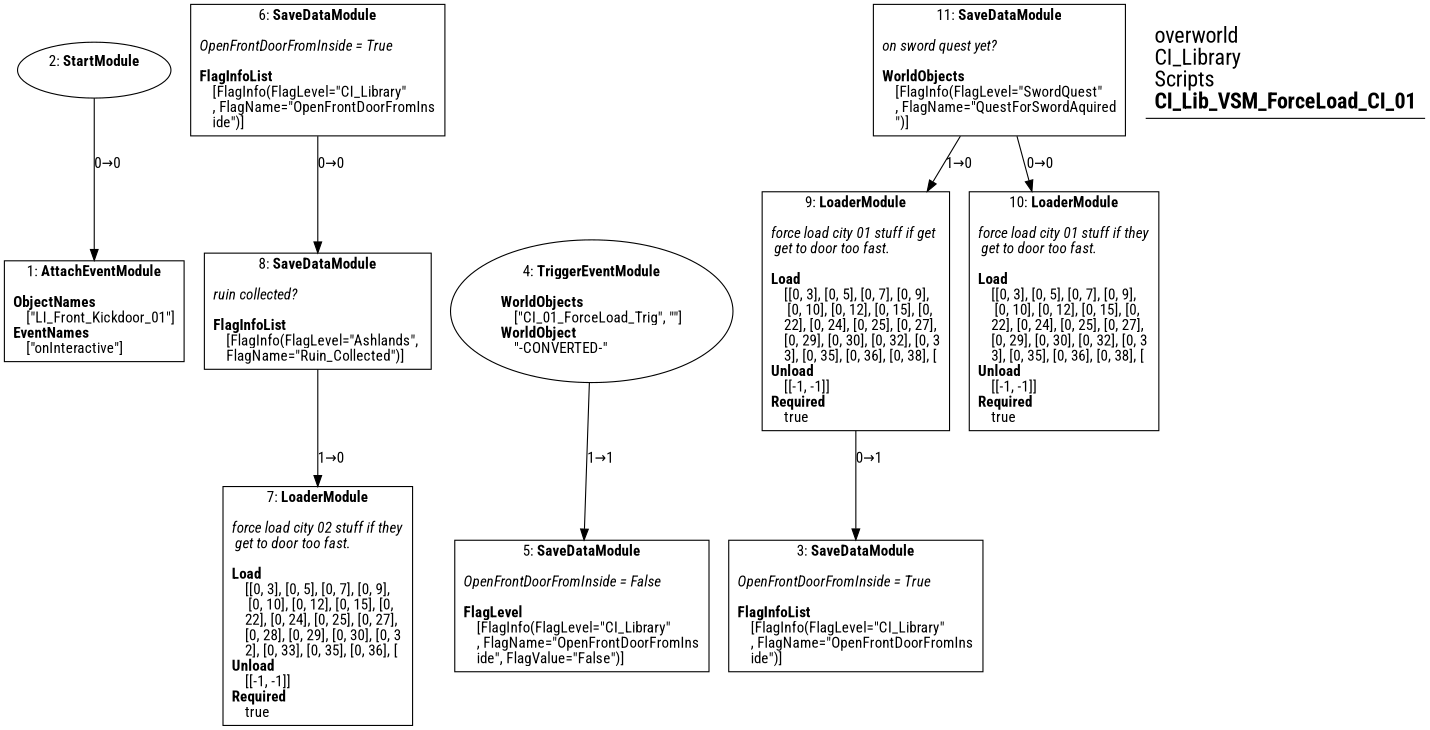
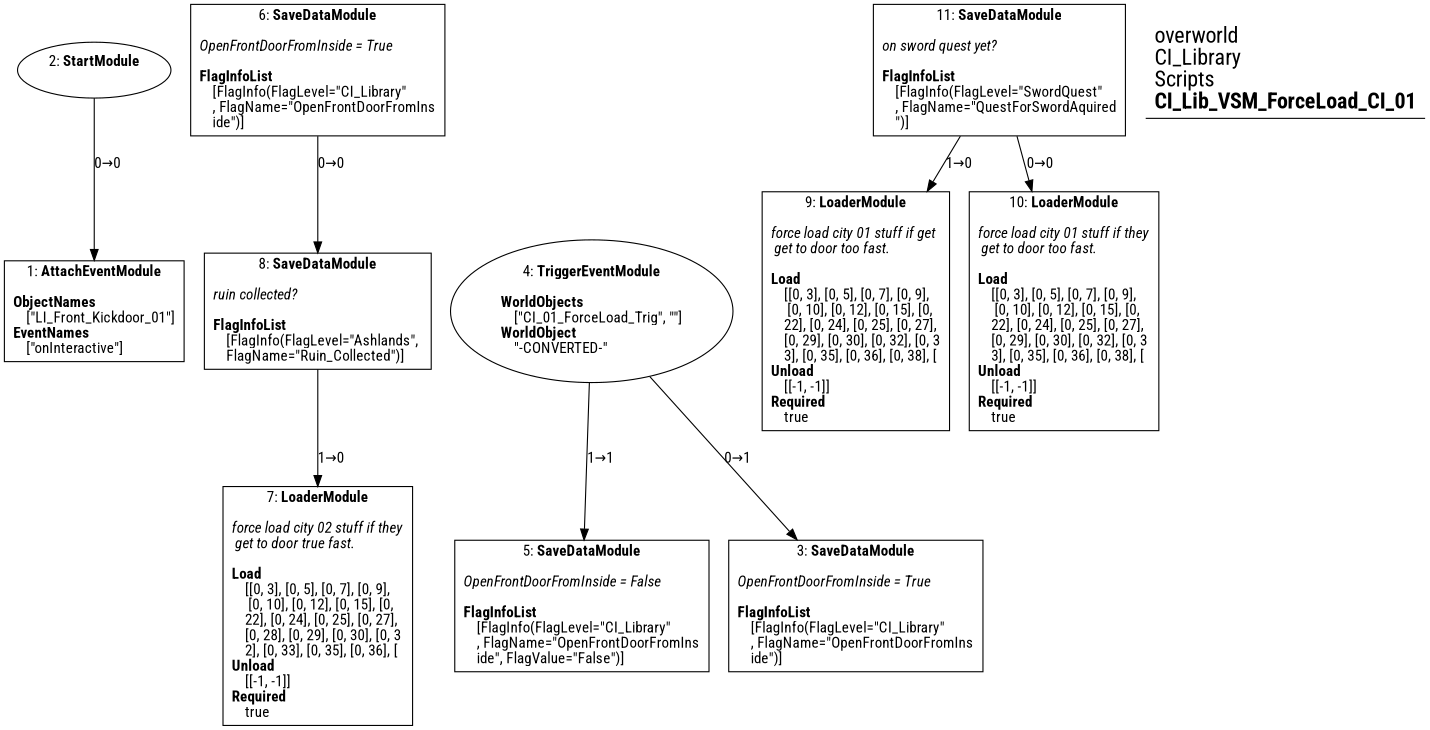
  digraph {
    fontname="Roboto Condensed"
    splines=spline
    node [fontname="Roboto Condensed" shape=box]
    edge [fontname="Roboto Condensed"]
    n1 [label=<1: <b>AttachEventModule</b><br/><br/><b>ObjectNames</b><br align="left"/>    [&quot;LI_Front_Kickdoor_01&quot;]<br align="left"/><b>EventNames</b><br align="left"/>    [&quot;onInteractive&quot;]<br align="left"/>>]
    n2 [label=<6: <b>SaveDataModule</b><br/><br/><i>OpenFrontDoorFromInside = True<br align="left"/></i><br align="left"/><b>FlagInfoList</b><br align="left"/>    [FlagInfo(FlagLevel=&quot;CI_Library&quot;<br align="left"/>    , FlagName=&quot;OpenFrontDoorFromIns<br align="left"/>    ide&quot;)]<br align="left"/>>]
    n3 [label=<8: <b>SaveDataModule</b><br/><br/><i>ruin collected?<br align="left"/></i><br align="left"/><b>FlagInfoList</b><br align="left"/>    [FlagInfo(FlagLevel=&quot;Ashlands&quot;, <br align="left"/>    FlagName=&quot;Ruin_Collected&quot;)]<br align="left"/>>]
-   n4 [label=<7: <b>LoaderModule</b><br/><br/><i>force load city 02 stuff if they<br align="left"/> get to door too fast.<br align="left"/></i><br align="left"/><b>Load</b><br align="left"/>    [[0, 3], [0, 5], [0, 7], [0, 9],<br align="left"/>     [0, 10], [0, 12], [0, 15], [0, <br align="left"/>    22], [0, 24], [0, 25], [0, 27], <br align="left"/>    [0, 28], [0, 29], [0, 30], [0, 3<br align="left"/>    2], [0, 33], [0, 35], [0, 36], [<br align="left"/><b>Unload</b><br align="left"/>    [[-1, -1]]<br align="left"/><b>Required</b><br align="left"/>    true<br align="left"/>>]
+   n4 [label=<7: <b>LoaderModule</b><br/><br/><i>force load city 02 stuff if they<br align="left"/> get to door true fast.<br align="left"/></i><br align="left"/><b>Load</b><br align="left"/>    [[0, 3], [0, 5], [0, 7], [0, 9],<br align="left"/>     [0, 10], [0, 12], [0, 15], [0, <br align="left"/>    22], [0, 24], [0, 25], [0, 27], <br align="left"/>    [0, 28], [0, 29], [0, 30], [0, 3<br align="left"/>    2], [0, 33], [0, 35], [0, 36], [<br align="left"/><b>Unload</b><br align="left"/>    [[-1, -1]]<br align="left"/><b>Required</b><br align="left"/>    true<br align="left"/>>]
    n5 [label=<2: <b>StartModule</b><br/><br/>> shape=oval]
    n6 [label=<3: <b>SaveDataModule</b><br/><br/><i>OpenFrontDoorFromInside = True<br align="left"/></i><br align="left"/><b>FlagInfoList</b><br align="left"/>    [FlagInfo(FlagLevel=&quot;CI_Library&quot;<br align="left"/>    , FlagName=&quot;OpenFrontDoorFromIns<br align="left"/>    ide&quot;)]<br align="left"/>>]
    n7 [label=<4: <b>TriggerEventModule</b><br/><br/><b>WorldObjects</b><br align="left"/>    [&quot;CI_01_ForceLoad_Trig&quot;, &quot;&quot;]<br align="left"/><b>WorldObject</b><br align="left"/>    &quot;-CONVERTED-&quot;<br align="left"/>> shape=oval]
-   n8 [label=<5: <b>SaveDataModule</b><br/><br/><i>OpenFrontDoorFromInside = False<br align="left"/></i><br align="left"/><b>FlagLevel</b><br align="left"/>    [FlagInfo(FlagLevel=&quot;CI_Library&quot;<br align="left"/>    , FlagName=&quot;OpenFrontDoorFromIns<br align="left"/>    ide&quot;, FlagValue=&quot;False&quot;)]<br align="left"/>>]
-   n9 [label=<11: <b>SaveDataModule</b><br/><br/><i>on sword quest yet?<br align="left"/></i><br align="left"/><b>WorldObjects</b><br align="left"/>    [FlagInfo(FlagLevel=&quot;SwordQuest&quot;<br align="left"/>    , FlagName=&quot;QuestForSwordAquired<br align="left"/>    &quot;)]<br align="left"/>>]
+   n8 [label=<5: <b>SaveDataModule</b><br/><br/><i>OpenFrontDoorFromInside = False<br align="left"/></i><br align="left"/><b>FlagInfoList</b><br align="left"/>    [FlagInfo(FlagLevel=&quot;CI_Library&quot;<br align="left"/>    , FlagName=&quot;OpenFrontDoorFromIns<br align="left"/>    ide&quot;, FlagValue=&quot;False&quot;)]<br align="left"/>>]
+   n9 [label=<11: <b>SaveDataModule</b><br/><br/><i>on sword quest yet?<br align="left"/></i><br align="left"/><b>FlagInfoList</b><br align="left"/>    [FlagInfo(FlagLevel=&quot;SwordQuest&quot;<br align="left"/>    , FlagName=&quot;QuestForSwordAquired<br align="left"/>    &quot;)]<br align="left"/>>]
    n10 [label=<9: <b>LoaderModule</b><br/><br/><i>force load city 01 stuff if get<br align="left"/> get to door too fast.<br align="left"/></i><br align="left"/><b>Load</b><br align="left"/>    [[0, 3], [0, 5], [0, 7], [0, 9],<br align="left"/>     [0, 10], [0, 12], [0, 15], [0, <br align="left"/>    22], [0, 24], [0, 25], [0, 27], <br align="left"/>    [0, 29], [0, 30], [0, 32], [0, 3<br align="left"/>    3], [0, 35], [0, 36], [0, 38], [<br align="left"/><b>Unload</b><br align="left"/>    [[-1, -1]]<br align="left"/><b>Required</b><br align="left"/>    true<br align="left"/>>]
    n11 [label=<10: <b>LoaderModule</b><br/><br/><i>force load city 01 stuff if they<br align="left"/> get to door too fast.<br align="left"/></i><br align="left"/><b>Load</b><br align="left"/>    [[0, 3], [0, 5], [0, 7], [0, 9],<br align="left"/>     [0, 10], [0, 12], [0, 15], [0, <br align="left"/>    22], [0, 24], [0, 25], [0, 27], <br align="left"/>    [0, 29], [0, 30], [0, 32], [0, 3<br align="left"/>    3], [0, 35], [0, 36], [0, 38], [<br align="left"/><b>Unload</b><br align="left"/>    [[-1, -1]]<br align="left"/><b>Required</b><br align="left"/>    true<br align="left"/>>]
    n12 [label=<<font point-size="20">overworld<br align="left"/>CI_Library<br align="left"/>Scripts<br align="left"/><b>CI_Lib_VSM_ForceLoad_CI_01</b><br align="left"/></font>> shape=underline]
    n2 -> n3 [label="0→0"]
    n3 -> n4 [label="1→0"]
    n5 -> n1 [label="0→0"]
-   n10 -> n6 [label="0→1"]
+   n7 -> n6 [label="0→1"]
    n7 -> n8 [label="1→1"]
    n9 -> n10 [label="1→0"]
    n9 -> n11 [label="0→0"]
  }
